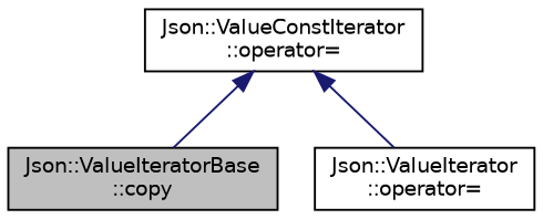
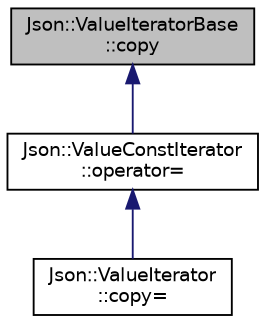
  digraph {
    rankdir=TB
    node [color=black fillcolor=white fontname=Helvetica fontsize=10 shape=record style=filled]
    edge [color=midnightblue dir=back fontname=Helvetica fontsize=10 labelfontname=Helvetica labelfontsize=10 style=solid]
    n1 [fillcolor=grey75 fontcolor=black height=0.2 label="Json::ValueIteratorBase\l::copy" width=0.4]
    n2 [height=0.2 label="Json::ValueConstIterator\l::operator=" width=0.4]
-   n3 [height=0.2 label="Json::ValueIterator\l::operator=" width=0.4]
-   n2 -> n1
+   n3 [height=0.2 label="Json::ValueIterator\l::copy=" width=0.4]
+   n1 -> n2
    n2 -> n3
  }
